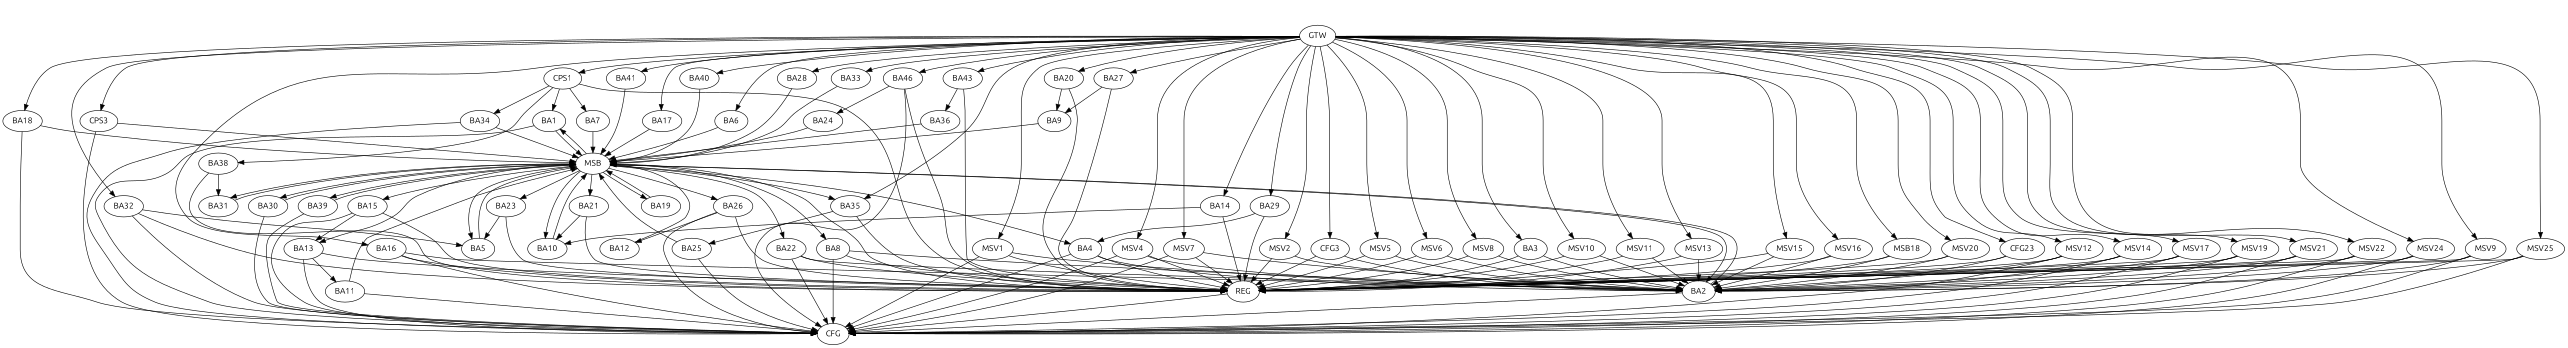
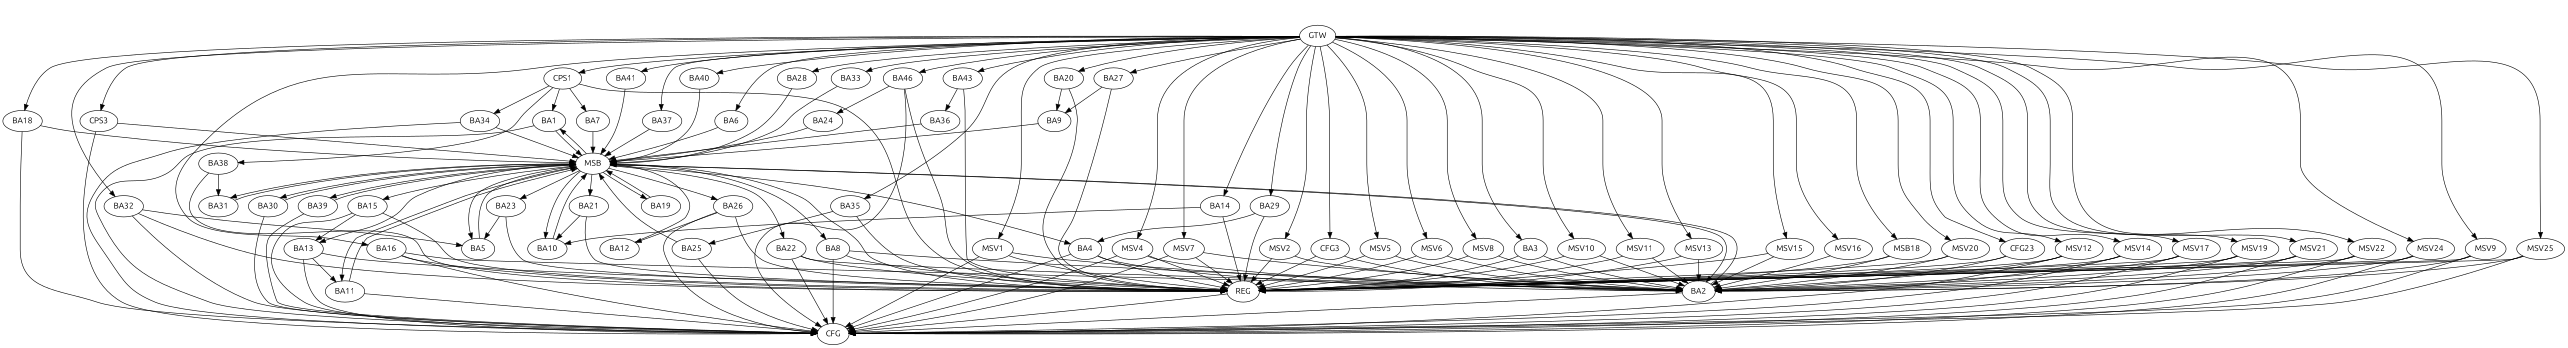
  strict digraph {
    fontname=Ubuntu
    node [fontname=Ubuntu]
    edge [fontname=Ubuntu]
    n1 [label=BA1]
    n2 [label=MSB]
    n3 [label=CFG]
    n4 [label=BA2]
    n5 [label=REG]
    n6 [label=BA4]
    n7 [label=BA5]
    n8 [label=BA8]
    n9 [label=BA10]
    n10 [label=BA11]
    n11 [label=BA13]
    n12 [label=BA15]
    n13 [label=BA19]
    n14 [label=BA21]
    n15 [label=BA22]
    n16 [label=BA23]
    n17 [label=BA26]
    n18 [label=BA30]
    n19 [label=BA31]
    n20 [label=BA39]
    n21 [label=BA3]
    n22 [label=BA6]
    n23 [label=BA7]
    n24 [label=BA9]
    n25 [label=BA12]
    n26 [label=BA14]
    n27 [label=BA16]
-   n28 [label=BA17]
+   n28 [label=BA37]
    n29 [label=BA18]
    n30 [label=BA20]
    n31 [label=BA24]
    n32 [label=BA25]
    n33 [label=BA27]
    n34 [label=BA28]
    n35 [label=BA29]
    n36 [label=BA32]
    n37 [label=BA33]
    n38 [label=BA34]
    n39 [label=BA35]
    n40 [label=BA36]
    n41 [label=BA38]
    n42 [label=BA40]
    n43 [label=BA41]
    n44 [label=BA46]
    n45 [label=BA43]
    n46 [label=CPS1]
    n47 [label=CPS3]
    n48 [label=GTW]
    n49 [label=MSV1]
    n50 [label=MSV2]
    n51 [label=CFG3]
    n52 [label=MSV4]
    n53 [label=MSV5]
    n54 [label=MSV6]
    n55 [label=MSV7]
    n56 [label=MSV8]
    n57 [label=MSV9]
    n58 [label=MSV10]
    n59 [label=MSV11]
    n60 [label=MSV12]
    n61 [label=MSV13]
    n62 [label=MSV14]
    n63 [label=MSV15]
    n64 [label=MSV16]
    n65 [label=MSV17]
    n66 [label=MSB18]
    n67 [label=MSV19]
    n68 [label=MSV20]
    n69 [label=MSV21]
    n70 [label=MSV22]
    n71 [label=CFG23]
    n72 [label=MSV24]
    n73 [label=MSV25]
    n1 -> n2
    n1 -> n3
    n2 -> n1
    n2 -> n4
    n2 -> n5
    n2 -> n6
    n2 -> n7
    n2 -> n8
    n2 -> n9
-   n2 -> n39
+   n2 -> n10
    n2 -> n11
    n2 -> n12
    n2 -> n13
    n2 -> n14
    n2 -> n15
    n2 -> n16
    n2 -> n17
    n2 -> n18
    n2 -> n19
    n2 -> n20
    n4 -> n2
    n4 -> n3
    n5 -> n3
    n6 -> n3
    n6 -> n4
    n6 -> n5
    n7 -> n2
    n8 -> n3
    n8 -> n4
    n8 -> n5
    n9 -> n2
    n10 -> n2
    n10 -> n3
    n11 -> n3
    n11 -> n5
    n11 -> n10
    n12 -> n3
    n12 -> n5
    n12 -> n11
    n13 -> n2
    n14 -> n5
    n14 -> n9
    n15 -> n3
    n15 -> n4
    n15 -> n5
    n16 -> n5
    n16 -> n7
    n17 -> n3
    n17 -> n5
    n17 -> n25
    n18 -> n2
    n18 -> n3
    n19 -> n2
    n20 -> n2
    n20 -> n3
    n21 -> n4
    n21 -> n5
    n22 -> n2
    n23 -> n2
    n24 -> n2
    n25 -> n2
    n26 -> n5
    n26 -> n9
    n27 -> n3
    n27 -> n4
    n27 -> n5
    n28 -> n2
    n29 -> n2
    n29 -> n3
    n30 -> n5
    n30 -> n24
    n31 -> n2
    n32 -> n2
    n32 -> n3
    n33 -> n5
    n33 -> n24
    n34 -> n2
    n35 -> n5
    n35 -> n6
    n36 -> n3
    n36 -> n5
    n36 -> n7
    n37 -> n2
    n38 -> n2
    n38 -> n3
    n39 -> n5
    n39 -> n32
    n40 -> n2
    n41 -> n5
    n41 -> n19
    n42 -> n2
    n43 -> n2
    n44 -> n3
    n44 -> n5
    n44 -> n31
    n45 -> n5
    n45 -> n40
    n46 -> n1
    n46 -> n5
    n46 -> n23
    n46 -> n38
    n46 -> n41
    n47 -> n2
    n47 -> n3
    n48 -> n21
    n48 -> n22
    n48 -> n26
    n48 -> n27
    n48 -> n28
    n48 -> n29
    n48 -> n30
    n48 -> n33
    n48 -> n34
    n48 -> n35
    n48 -> n36
    n48 -> n37
    n48 -> n39
    n48 -> n42
    n48 -> n43
    n48 -> n44
    n48 -> n45
    n48 -> n46
    n48 -> n47
    n48 -> n49
    n48 -> n50
    n48 -> n51
    n48 -> n52
    n48 -> n53
    n48 -> n54
    n48 -> n55
    n48 -> n56
    n48 -> n57
    n48 -> n58
    n48 -> n59
    n48 -> n60
    n48 -> n61
    n48 -> n62
    n48 -> n63
    n48 -> n64
    n48 -> n65
    n48 -> n66
    n48 -> n67
    n48 -> n68
    n48 -> n69
    n48 -> n70
    n48 -> n71
    n48 -> n72
    n48 -> n73
    n49 -> n3
    n49 -> n4
    n49 -> n5
    n50 -> n4
    n50 -> n5
    n51 -> n4
    n51 -> n5
    n52 -> n3
    n52 -> n4
    n52 -> n5
    n53 -> n4
    n53 -> n5
    n54 -> n4
    n54 -> n5
    n55 -> n3
    n55 -> n4
    n55 -> n5
    n56 -> n4
    n56 -> n5
    n57 -> n3
    n57 -> n4
    n57 -> n5
    n58 -> n4
    n58 -> n5
    n59 -> n4
    n59 -> n5
    n60 -> n3
    n60 -> n4
    n60 -> n5
    n61 -> n4
    n61 -> n5
    n62 -> n3
    n62 -> n4
    n62 -> n5
    n63 -> n4
    n63 -> n5
    n64 -> n4
-   n64 -> n5
    n65 -> n3
    n65 -> n4
    n65 -> n5
    n66 -> n4
    n66 -> n5
    n67 -> n3
    n67 -> n4
    n67 -> n5
    n68 -> n4
    n68 -> n5
    n69 -> n3
    n69 -> n4
    n69 -> n5
    n70 -> n3
    n70 -> n4
    n70 -> n5
    n71 -> n4
    n71 -> n5
    n72 -> n3
    n72 -> n4
    n72 -> n5
    n73 -> n3
    n73 -> n4
    n73 -> n5
  }
